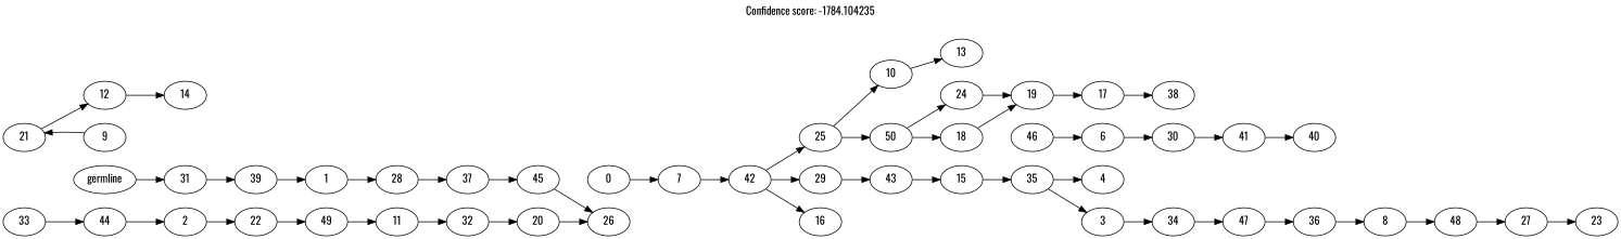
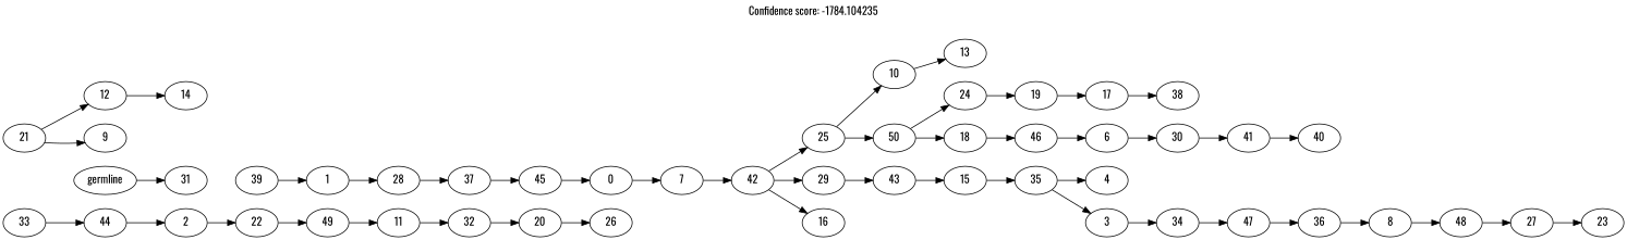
  digraph {
    fontname=Oswald
    label="Confidence score: -1784.104235"
    labelloc=t
    rankdir=LR
    node [fontname=Oswald]
    edge [fontname=Oswald]
    n1 [label=20]
    n2 [label=26]
    n3 [label=32]
    n4 [label=11]
    n5 [label=49]
    n6 [label=22]
    n7 [label=2]
    n8 [label=44]
    n9 [label=33]
    n10 [label=13]
    n11 [label=10]
    n12 [label=17]
    n13 [label=38]
    n14 [label=19]
    n15 [label=24]
    n16 [label=41]
    n17 [label=40]
    n18 [label=30]
    n19 [label=6]
    n20 [label=46]
    n21 [label=18]
    n22 [label=50]
    n23 [label=25]
    n24 [label=12]
    n25 [label=14]
    n26 [label=21]
    n27 [label=9]
    n28 [label=4]
    n29 [label=27]
    n30 [label=23]
    n31 [label=48]
    n32 [label=8]
    n33 [label=36]
    n34 [label=47]
    n35 [label=34]
    n36 [label=3]
    n37 [label=35]
    n38 [label=15]
    n39 [label=43]
    n40 [label=29]
    n41 [label=16]
    n42 [label=42]
    n43 [label=7]
    n44 [label=0]
    n45 [label=45]
    n46 [label=37]
    n47 [label=28]
    n48 [label=1]
    n49 [label=39]
    n50 [label=31]
    n51 [label=germline]
    n1 -> n2
    n3 -> n1
    n4 -> n3
    n5 -> n4
    n6 -> n5
    n7 -> n6
    n8 -> n7
    n9 -> n8
    n11 -> n10
    n12 -> n13
    n14 -> n12
    n15 -> n14
    n16 -> n17
    n18 -> n16
    n19 -> n18
    n20 -> n19
-   n21 -> n14
+   n21 -> n20
    n22 -> n15
    n22 -> n21
    n23 -> n11
    n23 -> n22
    n24 -> n25
    n26 -> n24
-   n27 -> n26
+   n26 -> n27
    n29 -> n30
    n31 -> n29
    n32 -> n31
    n33 -> n32
    n34 -> n33
    n35 -> n34
    n36 -> n35
    n37 -> n28
    n37 -> n36
    n38 -> n37
    n39 -> n38
    n40 -> n39
    n42 -> n23
    n42 -> n40
    n42 -> n41
    n43 -> n42
    n44 -> n43
-   n45 -> n2
+   n45 -> n44
    n46 -> n45
    n47 -> n46
    n48 -> n47
    n49 -> n48
-   n50 -> n49
    n51 -> n50
  }
